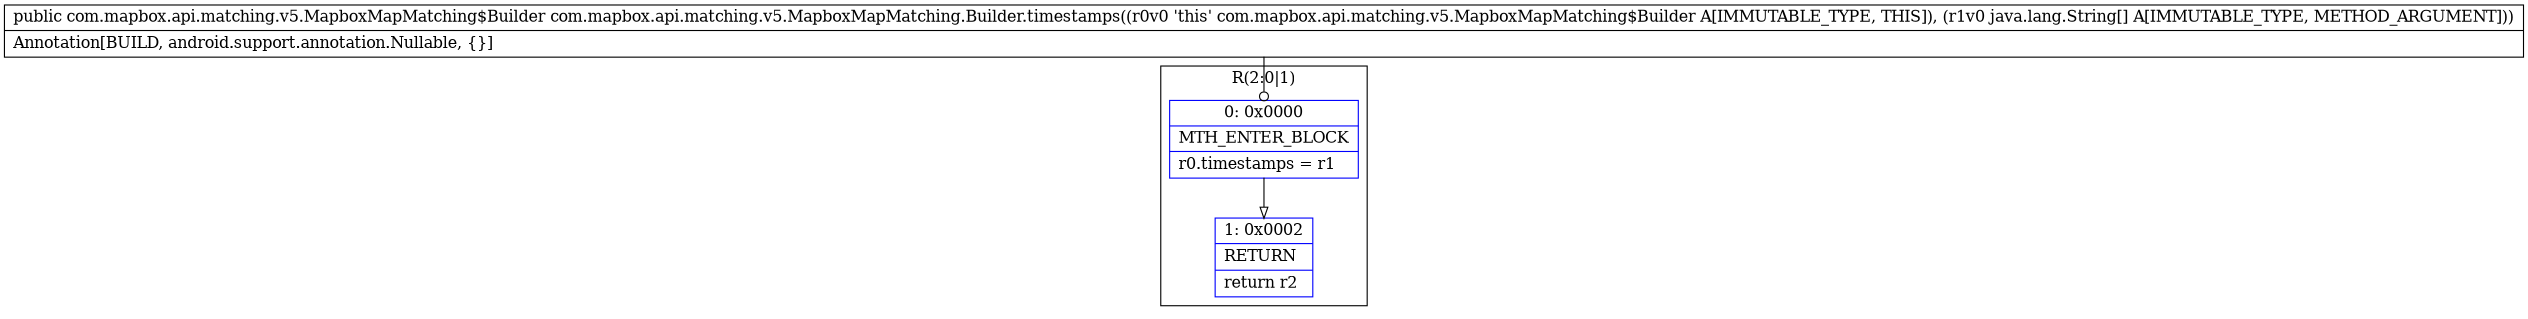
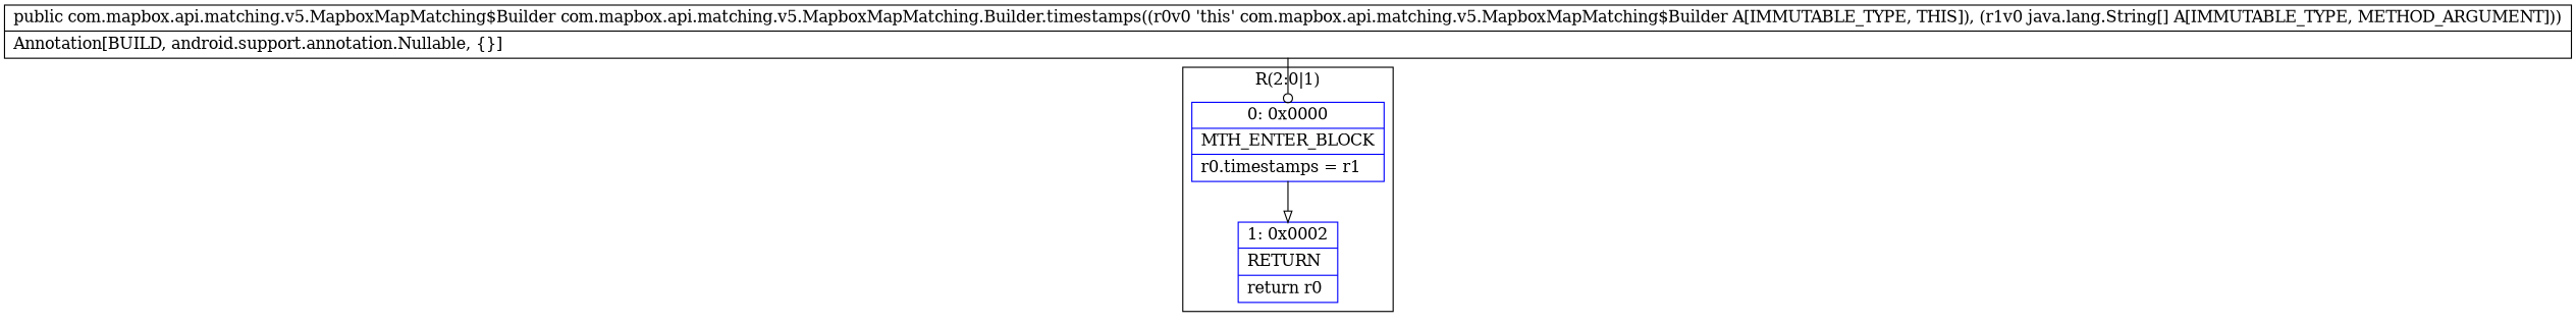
  digraph {
    node [color=blue shape=record]
    n1 [label="{0\:\ 0x0000|MTH_ENTER_BLOCK\l|r0.timestamps = r1\l}"]
-   n2 [label="{1\:\ 0x0002|RETURN\l|return r2\l}"]
+   n2 [label="{1\:\ 0x0002|RETURN\l|return r0\l}"]
    n3 [label="{public com.mapbox.api.matching.v5.MapboxMapMatching$Builder com.mapbox.api.matching.v5.MapboxMapMatching.Builder.timestamps((r0v0 'this' com.mapbox.api.matching.v5.MapboxMapMatching$Builder A[IMMUTABLE_TYPE, THIS]), (r1v0 java.lang.String[] A[IMMUTABLE_TYPE, METHOD_ARGUMENT]))  | Annotation[BUILD, android.support.annotation.Nullable, \{\}]\l}" color=""]
    subgraph cluster_1 {
      label="R(2:0|1)"
      n1
      n2
    }
    n1 -> n2 [arrowhead=onormal]
    n3 -> n1 [arrowhead=odot]
  }
